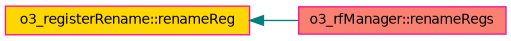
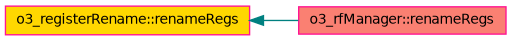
  digraph {
    rankdir=LR
    node [color=deeppink fontname=Helvetica fontsize=10 shape=record style=filled]
-   n1 [fillcolor=gold fontcolor=black height=0.2 label="o3_registerRename::renameReg" width=0.4]
+   n1 [fillcolor=gold fontcolor=black height=0.2 label="o3_registerRename::renameRegs" width=0.4]
    n2 [fillcolor=salmon height=0.2 label="o3_rfManager::renameRegs" width=0.4]
    n1 -> n2 [color=teal dir=back fontname=Helvetica fontsize=10 labelfontname=Helvetica labelfontsize=10 style=solid]
  }
